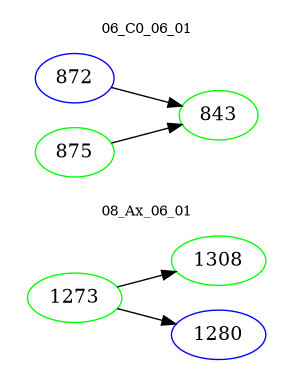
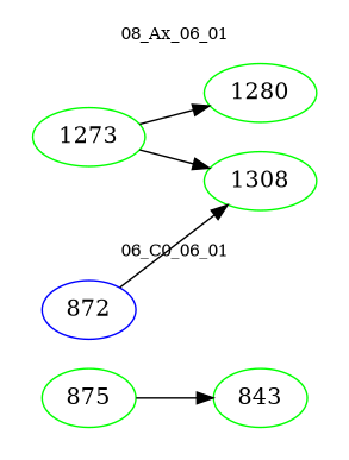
  digraph {
    rankdir=LR
    node [color=green]
    edge [color=black]
-   n1 [color=blue label=1280]
+   n1 [label=1280]
    n2 [label=1273]
    n3 [label=1308]
    n4 [color=blue label=872]
    n5 [label=843]
    n6 [label=875]
    subgraph cluster_1 {
      color=white
      fontsize=10
      label="08_Ax_06_01"
      n1
      n2
      n3
    }
    subgraph cluster_2 {
      color=white
      fontsize=10
      label="06_C0_06_01"
      n4
      n5
      n6
    }
    n2 -> n1
    n2 -> n3
-   n4 -> n5
+   n4 -> n3
    n6 -> n5
  }
